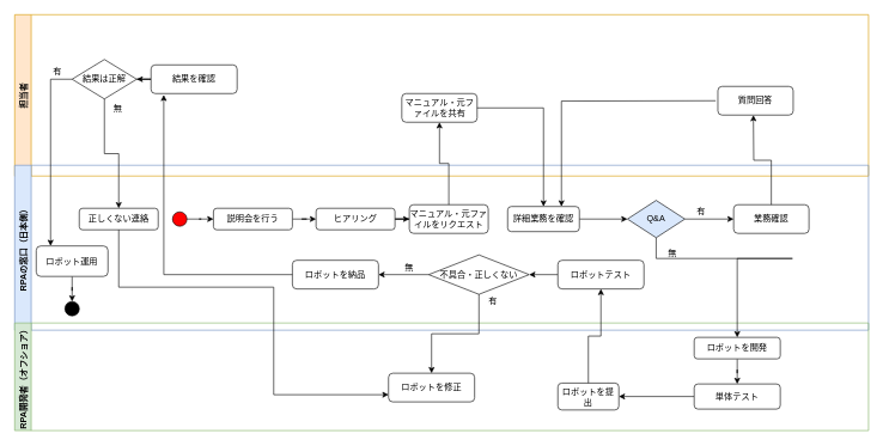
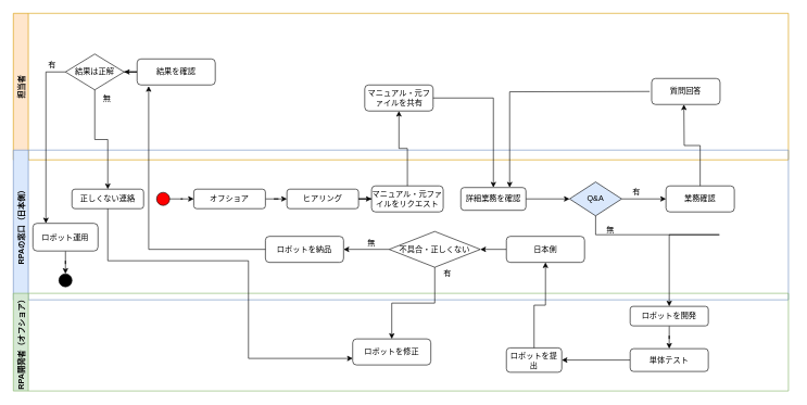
  <mxCell id="0" />
  <mxCell id="1" parent="0" />
  <mxCell id="2" value="担当者" style="swimlane;horizontal=0;strokeColor=#d79b00;fillColor=#FFE6CC;" vertex="1" parent="1"><mxGeometry x="20" y="20" width="1190" height="225" as="geometry" /></mxCell>
  <mxCell id="3" value="マニュアル・元ファイルを共有" style="rounded=1;whiteSpace=wrap;html=1;strokeColor=#000000;fillColor=#FFFFFF;" vertex="1" parent="2"><mxGeometry x="539.5" y="110" width="105" height="40" as="geometry" /></mxCell>
  <mxCell id="4" value="質問回答" style="rounded=1;whiteSpace=wrap;html=1;strokeColor=#000000;fillColor=#FFFFFF;" vertex="1" parent="2"><mxGeometry x="980" y="100" width="105" height="40" as="geometry" /></mxCell>
  <mxCell id="5" style="edgeStyle=orthogonalEdgeStyle;rounded=0;orthogonalLoop=1;jettySize=auto;html=1;" edge="1" parent="2" source="6" target="7"><mxGeometry relative="1" as="geometry" /></mxCell>
  <mxCell id="6" value="結果を確認" style="rounded=1;whiteSpace=wrap;html=1;strokeColor=#000000;fillColor=#FFFFFF;" vertex="1" parent="2"><mxGeometry x="190" y="70" width="120" height="40" as="geometry" /></mxCell>
  <mxCell id="7" value="結果は正解" style="rhombus;whiteSpace=wrap;html=1;strokeColor=#000000;fillColor=#FFFFFF;" vertex="1" parent="2"><mxGeometry x="80" y="62.5" width="90" height="55" as="geometry" /></mxCell>
  <mxCell id="8" value="有" style="text;html=1;strokeColor=none;fillColor=none;align=center;verticalAlign=middle;whiteSpace=wrap;rounded=0;" vertex="1" parent="2"><mxGeometry x="40" y="70" width="40" height="20" as="geometry" /></mxCell>
  <mxCell id="9" value="無" style="text;html=1;strokeColor=none;fillColor=none;align=center;verticalAlign=middle;whiteSpace=wrap;rounded=0;" vertex="1" parent="2"><mxGeometry x="124" y="121" width="40" height="20" as="geometry" /></mxCell>
  <mxCell id="10" value="RPAの窓口（日本側）" style="swimlane;horizontal=0;fillColor=#dae8fc;strokeColor=#6c8ebf;" vertex="1" parent="1"><mxGeometry x="20" y="230" width="1190" height="230" as="geometry" /></mxCell>
  <mxCell id="11" style="edgeStyle=orthogonalEdgeStyle;rounded=0;orthogonalLoop=1;jettySize=auto;html=1;" edge="1" parent="10" source="12" target="16"><mxGeometry relative="1" as="geometry" /></mxCell>
- <mxCell id="12" value="説明会を行う" style="rounded=1;whiteSpace=wrap;html=1;" vertex="1" parent="10"><mxGeometry x="277" y="60" width="110" height="30" as="geometry" /></mxCell>
+ <mxCell id="12" value="オフショア" style="rounded=1;whiteSpace=wrap;html=1;" vertex="1" parent="10"><mxGeometry x="277" y="60" width="110" height="30" as="geometry" /></mxCell>
  <mxCell id="13" value="" style="ellipse;whiteSpace=wrap;html=1;fillColor=#FF0000;" vertex="1" parent="10"><mxGeometry x="220" y="65" width="20" height="20" as="geometry" /></mxCell>
  <mxCell id="14" style="edgeStyle=orthogonalEdgeStyle;rounded=0;orthogonalLoop=1;jettySize=auto;html=1;" edge="1" parent="10" source="13" target="12"><mxGeometry relative="1" as="geometry" /></mxCell>
  <mxCell id="15" style="edgeStyle=orthogonalEdgeStyle;rounded=0;orthogonalLoop=1;jettySize=auto;html=1;" edge="1" parent="10" source="16" target="17"><mxGeometry relative="1" as="geometry" /></mxCell>
  <mxCell id="16" value="ヒアリング" style="rounded=1;whiteSpace=wrap;html=1;strokeColor=#000000;fillColor=#FFFFFF;" vertex="1" parent="10"><mxGeometry x="420" y="60" width="110" height="30" as="geometry" /></mxCell>
  <mxCell id="17" value="マニュアル・元ファイルをリクエスト" style="rounded=1;whiteSpace=wrap;html=1;strokeColor=#000000;fillColor=#FFFFFF;" vertex="1" parent="10"><mxGeometry x="550" y="55" width="110" height="40" as="geometry" /></mxCell>
  <mxCell id="18" style="edgeStyle=orthogonalEdgeStyle;rounded=0;orthogonalLoop=1;jettySize=auto;html=1;" edge="1" parent="10" source="19" target="21"><mxGeometry relative="1" as="geometry" /></mxCell>
  <mxCell id="19" value="詳細業務を確認" style="rounded=1;whiteSpace=wrap;html=1;strokeColor=#000000;fillColor=#FFFFFF;" vertex="1" parent="10"><mxGeometry x="687" y="57.5" width="100" height="35" as="geometry" /></mxCell>
  <mxCell id="20" style="edgeStyle=orthogonalEdgeStyle;rounded=0;orthogonalLoop=1;jettySize=auto;html=1;" edge="1" parent="10" source="21" target="22"><mxGeometry relative="1" as="geometry" /></mxCell>
  <mxCell id="21" value="Q&amp;amp;A" style="rhombus;whiteSpace=wrap;html=1;strokeColor=#000000;fillColor=#dae8fc;" vertex="1" parent="10"><mxGeometry x="854" y="49" width="80" height="52" as="geometry" /></mxCell>
  <mxCell id="22" value="業務確認" style="rounded=1;whiteSpace=wrap;html=1;strokeColor=#000000;fillColor=#FFFFFF;" vertex="1" parent="10"><mxGeometry x="1002" y="55" width="105" height="40" as="geometry" /></mxCell>
  <mxCell id="23" value="" style="edgeStyle=orthogonalEdgeStyle;rounded=0;orthogonalLoop=1;jettySize=auto;html=1;" edge="1" parent="10" source="24" target="26"><mxGeometry relative="1" as="geometry" /></mxCell>
- <mxCell id="24" value="ロボットテスト" style="rounded=1;whiteSpace=wrap;html=1;strokeColor=#000000;fillColor=#FFFFFF;" vertex="1" parent="10"><mxGeometry x="757" y="132.5" width="120" height="40" as="geometry" /></mxCell>
+ <mxCell id="24" value="日本側" style="rounded=1;whiteSpace=wrap;html=1;strokeColor=#000000;fillColor=#FFFFFF;" vertex="1" parent="10"><mxGeometry x="757" y="132.5" width="120" height="40" as="geometry" /></mxCell>
  <mxCell id="25" style="edgeStyle=orthogonalEdgeStyle;rounded=0;orthogonalLoop=1;jettySize=auto;html=1;entryX=1;entryY=0.5;entryDx=0;entryDy=0;" edge="1" parent="10" source="26" target="28"><mxGeometry relative="1" as="geometry" /></mxCell>
  <mxCell id="26" value="不具合・正しくない" style="rhombus;whiteSpace=wrap;html=1;strokeColor=#000000;fillColor=#FFFFFF;" vertex="1" parent="10"><mxGeometry x="577" y="125" width="140" height="55" as="geometry" /></mxCell>
  <mxCell id="27" value="有" style="text;html=1;strokeColor=none;fillColor=none;align=center;verticalAlign=middle;whiteSpace=wrap;rounded=0;" vertex="1" parent="10"><mxGeometry x="647" y="180" width="40" height="20" as="geometry" /></mxCell>
  <mxCell id="28" value="ロボットを納品" style="rounded=1;whiteSpace=wrap;html=1;strokeColor=#000000;fillColor=#FFFFFF;" vertex="1" parent="10"><mxGeometry x="387" y="132.5" width="120" height="40" as="geometry" /></mxCell>
  <mxCell id="29" value="有" style="text;html=1;strokeColor=none;fillColor=none;align=center;verticalAlign=middle;whiteSpace=wrap;rounded=0;" vertex="1" parent="10"><mxGeometry x="937" y="55" width="40" height="20" as="geometry" /></mxCell>
  <mxCell id="30" value="無" style="text;html=1;strokeColor=none;fillColor=none;align=center;verticalAlign=middle;whiteSpace=wrap;rounded=0;" vertex="1" parent="10"><mxGeometry x="897" y="112.5" width="40" height="20" as="geometry" /></mxCell>
  <mxCell id="31" value="無" style="text;html=1;strokeColor=none;fillColor=none;align=center;verticalAlign=middle;whiteSpace=wrap;rounded=0;" vertex="1" parent="10"><mxGeometry x="530" y="132.5" width="40" height="20" as="geometry" /></mxCell>
  <mxCell id="32" value="正しくない連絡" style="rounded=1;whiteSpace=wrap;html=1;strokeColor=#000000;fillColor=#FFFFFF;" vertex="1" parent="10"><mxGeometry x="90" y="60" width="110" height="30" as="geometry" /></mxCell>
  <mxCell id="33" style="edgeStyle=orthogonalEdgeStyle;rounded=0;orthogonalLoop=1;jettySize=auto;html=1;entryX=0.5;entryY=0;entryDx=0;entryDy=0;" edge="1" parent="10" source="34" target="35"><mxGeometry relative="1" as="geometry" /></mxCell>
  <mxCell id="34" value="ロボット運用" style="rounded=1;whiteSpace=wrap;html=1;strokeColor=#000000;fillColor=#FFFFFF;" vertex="1" parent="10"><mxGeometry x="30" y="112.5" width="100" height="42.5" as="geometry" /></mxCell>
  <mxCell id="35" value="" style="ellipse;whiteSpace=wrap;html=1;aspect=fixed;strokeColor=#000000;fillColor=#000000;" vertex="1" parent="10"><mxGeometry x="70" y="190" width="20" height="20" as="geometry" /></mxCell>
  <mxCell id="36" value="RPA開発者（オフショア）" style="swimlane;horizontal=0;fillColor=#d5e8d4;strokeColor=#82b366;" vertex="1" parent="1"><mxGeometry x="20" y="450" width="1190" height="150" as="geometry" /></mxCell>
  <mxCell id="37" style="edgeStyle=orthogonalEdgeStyle;rounded=0;orthogonalLoop=1;jettySize=auto;html=1;entryX=0.5;entryY=0;entryDx=0;entryDy=0;" edge="1" parent="36" source="38" target="40"><mxGeometry relative="1" as="geometry" /></mxCell>
  <mxCell id="38" value="ロボットを開発" style="rounded=1;whiteSpace=wrap;html=1;strokeColor=#000000;fillColor=#FFFFFF;" vertex="1" parent="36"><mxGeometry x="947" y="20" width="120" height="30" as="geometry" /></mxCell>
  <mxCell id="39" style="edgeStyle=orthogonalEdgeStyle;rounded=0;orthogonalLoop=1;jettySize=auto;html=1;entryX=1;entryY=0.5;entryDx=0;entryDy=0;" edge="1" parent="36" source="40" target="41"><mxGeometry relative="1" as="geometry" /></mxCell>
  <mxCell id="40" value="単体テスト" style="rounded=1;whiteSpace=wrap;html=1;strokeColor=#000000;fillColor=#FFFFFF;" vertex="1" parent="36"><mxGeometry x="947" y="85" width="120" height="35" as="geometry" /></mxCell>
  <mxCell id="41" value="ロボットを提出" style="rounded=1;whiteSpace=wrap;html=1;strokeColor=#000000;fillColor=#FFFFFF;" vertex="1" parent="36"><mxGeometry x="757" y="83.75" width="85" height="37.5" as="geometry" /></mxCell>
  <mxCell id="42" value="ロボットを修正" style="rounded=1;whiteSpace=wrap;html=1;strokeColor=#000000;fillColor=#FFFFFF;" vertex="1" parent="36"><mxGeometry x="521" y="70" width="120" height="40" as="geometry" /></mxCell>
  <mxCell id="43" style="edgeStyle=orthogonalEdgeStyle;rounded=0;orthogonalLoop=1;jettySize=auto;html=1;entryX=0.5;entryY=1;entryDx=0;entryDy=0;" edge="1" parent="1" source="17" target="3"><mxGeometry relative="1" as="geometry" /></mxCell>
  <mxCell id="44" style="edgeStyle=orthogonalEdgeStyle;rounded=0;orthogonalLoop=1;jettySize=auto;html=1;entryX=0.5;entryY=0;entryDx=0;entryDy=0;" edge="1" parent="1" source="3" target="19"><mxGeometry relative="1" as="geometry" /></mxCell>
  <mxCell id="45" style="edgeStyle=orthogonalEdgeStyle;rounded=0;orthogonalLoop=1;jettySize=auto;html=1;" edge="1" parent="1" source="22"><mxGeometry relative="1" as="geometry"><mxPoint x="1049.5" y="160" as="targetPoint" /></mxGeometry></mxCell>
  <mxCell id="46" style="edgeStyle=orthogonalEdgeStyle;rounded=0;orthogonalLoop=1;jettySize=auto;html=1;entryX=0.75;entryY=0;entryDx=0;entryDy=0;" edge="1" parent="1" target="19"><mxGeometry relative="1" as="geometry"><mxPoint x="997" y="140" as="sourcePoint" /></mxGeometry></mxCell>
  <mxCell id="47" style="edgeStyle=orthogonalEdgeStyle;rounded=0;orthogonalLoop=1;jettySize=auto;html=1;" edge="1" parent="1" source="21" target="38"><mxGeometry relative="1" as="geometry"><Array as="points"><mxPoint x="1104" y="360" /><mxPoint x="1217" y="360" /></Array></mxGeometry></mxCell>
  <mxCell id="48" style="edgeStyle=orthogonalEdgeStyle;rounded=0;orthogonalLoop=1;jettySize=auto;html=1;" edge="1" parent="1" source="41" target="24"><mxGeometry relative="1" as="geometry" /></mxCell>
  <mxCell id="49" style="edgeStyle=orthogonalEdgeStyle;rounded=0;orthogonalLoop=1;jettySize=auto;html=1;" edge="1" parent="1" source="26" target="42"><mxGeometry relative="1" as="geometry" /></mxCell>
  <mxCell id="50" style="edgeStyle=orthogonalEdgeStyle;rounded=0;orthogonalLoop=1;jettySize=auto;html=1;entryX=0.148;entryY=1.045;entryDx=0;entryDy=0;entryPerimeter=0;" edge="1" parent="1" source="28" target="6"><mxGeometry relative="1" as="geometry" /></mxCell>
  <mxCell id="51" style="edgeStyle=orthogonalEdgeStyle;rounded=0;orthogonalLoop=1;jettySize=auto;html=1;" edge="1" parent="1" source="7" target="32"><mxGeometry relative="1" as="geometry" /></mxCell>
  <mxCell id="52" style="edgeStyle=orthogonalEdgeStyle;rounded=0;orthogonalLoop=1;jettySize=auto;html=1;entryX=0;entryY=0.75;entryDx=0;entryDy=0;" edge="1" parent="1" source="32" target="42"><mxGeometry relative="1" as="geometry"><Array as="points"><mxPoint x="165" y="400" /><mxPoint x="381" y="400" /><mxPoint x="381" y="550" /></Array></mxGeometry></mxCell>
  <mxCell id="53" style="edgeStyle=orthogonalEdgeStyle;rounded=0;orthogonalLoop=1;jettySize=auto;html=1;" edge="1" parent="1" source="7" target="34"><mxGeometry relative="1" as="geometry"><Array as="points"><mxPoint x="70" y="110" /></Array></mxGeometry></mxCell>
